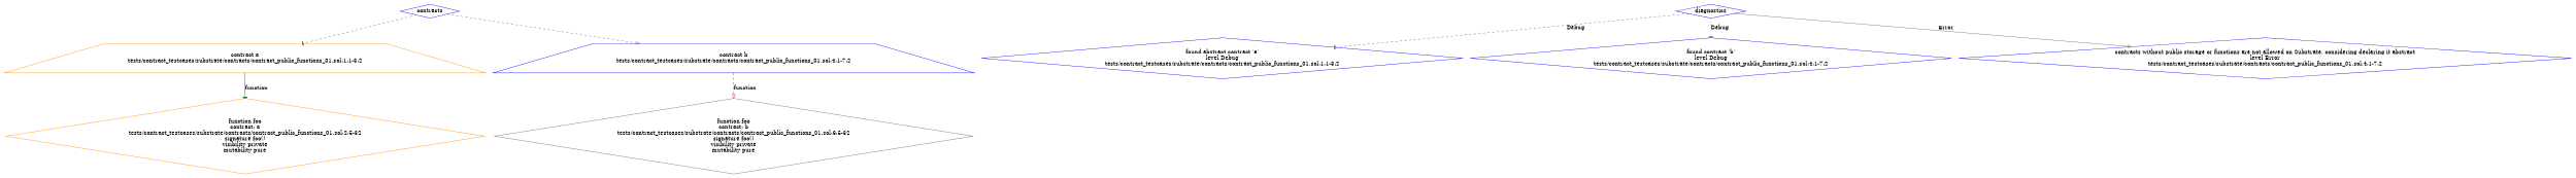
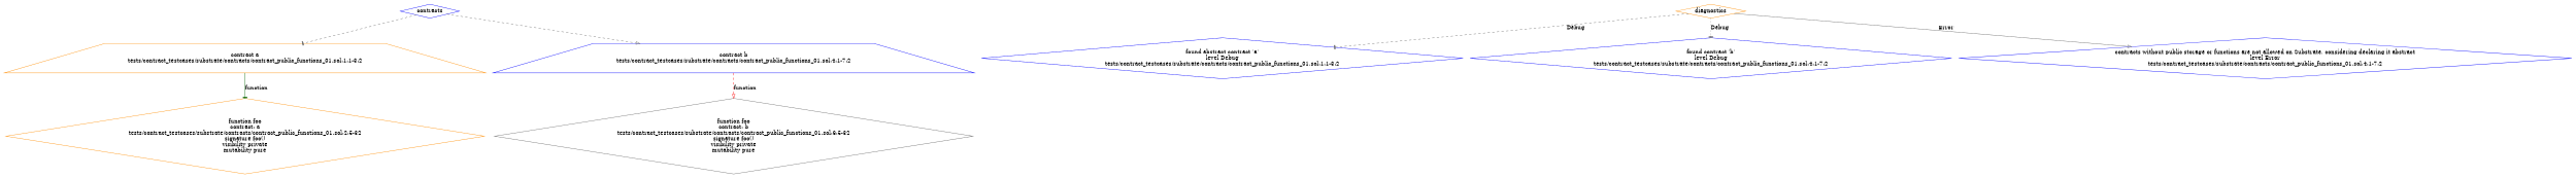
  strict digraph {
    node [color=blue shape=diamond]
    edge [color=gray40 style=dashed arrowhead=tee]
    n1 [label="contract a\ntests/contract_testcases/substrate/contracts/contract_public_functions_01.sol:1:1-3:2" color=darkorange shape=trapezium]
    n2 [label="function foo\ncontract: a\ntests/contract_testcases/substrate/contracts/contract_public_functions_01.sol:2:5-32\nsignature foo()\nvisibility private\nmutability pure" color=darkorange]
    n3 [label="contract b\ntests/contract_testcases/substrate/contracts/contract_public_functions_01.sol:4:1-7:2" shape=trapezium]
    n4 [label="function foo\ncontract: b\ntests/contract_testcases/substrate/contracts/contract_public_functions_01.sol:6:5-32\nsignature foo()\nvisibility private\nmutability pure" color=gray40]
    n5 [label="found abstract contract 'a'\nlevel Debug\ntests/contract_testcases/substrate/contracts/contract_public_functions_01.sol:1:1-3:2"]
    n6 [label="found contract 'b'\nlevel Debug\ntests/contract_testcases/substrate/contracts/contract_public_functions_01.sol:4:1-7:2"]
    n7 [label="contracts without public storage or functions are not allowed on Substrate, considering declaring it abstract\nlevel Error\ntests/contract_testcases/substrate/contracts/contract_public_functions_01.sol:4:1-7:2"]
    contracts
-   diagnostics
+   diagnostics [color=darkorange]
    n1 -> n2 [label=function color=darkgreen style=solid]
    n3 -> n4 [label=function color=red arrowhead=onormal]
    contracts -> n1
    contracts -> n3 [arrowhead=onormal]
    diagnostics -> n5 [label=Debug]
    diagnostics -> n6 [label=Debug style=dotted]
    diagnostics -> n7 [label=Error style=solid arrowhead=onormal]
  }
